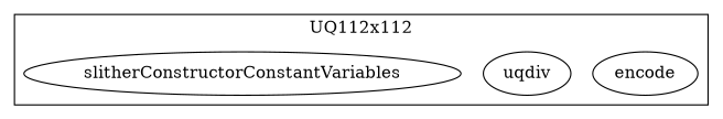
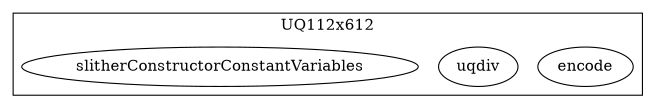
  strict digraph {
    n1 [label=encode]
    n2 [label=uqdiv]
    n3 [label=slitherConstructorConstantVariables]
    subgraph cluster_1 {
      label="[Solidity]"
    }
    subgraph cluster_2 {
-     label=UQ112x112
+     label=UQ112x612
      n1
      n2
      n3
    }
  }
